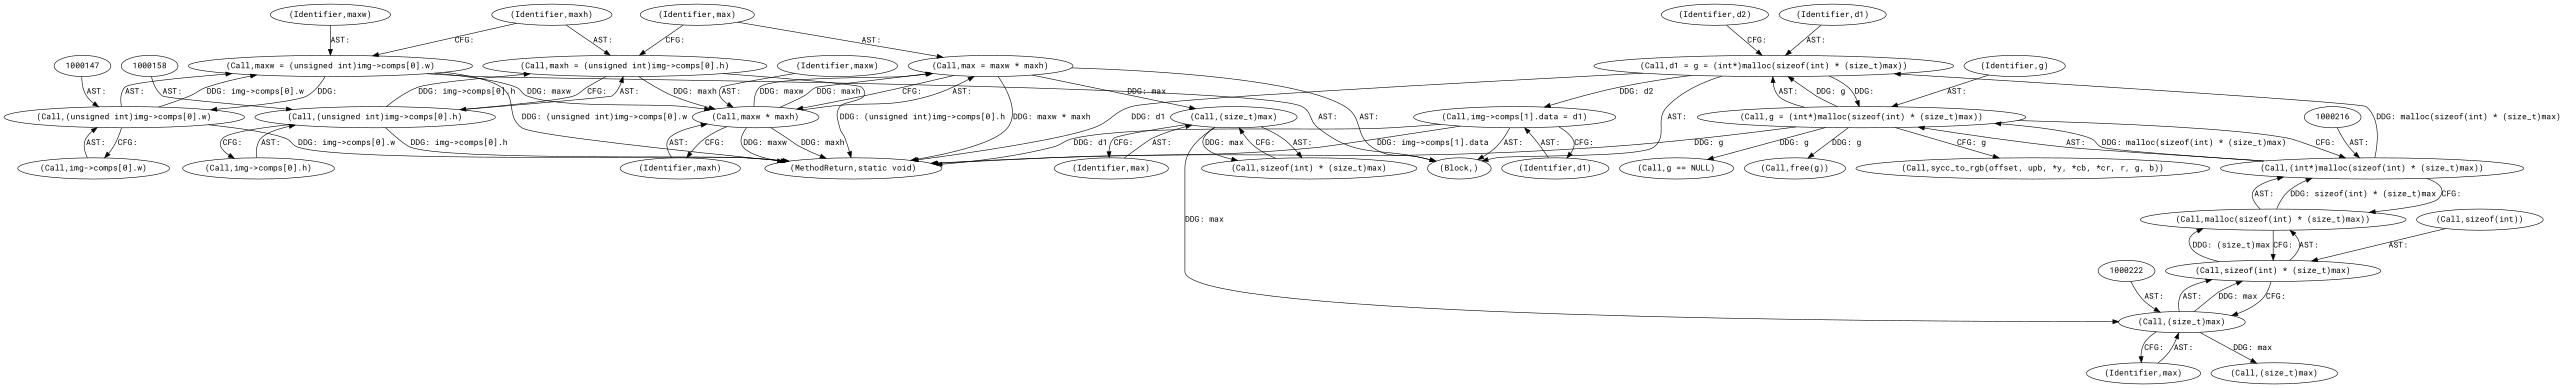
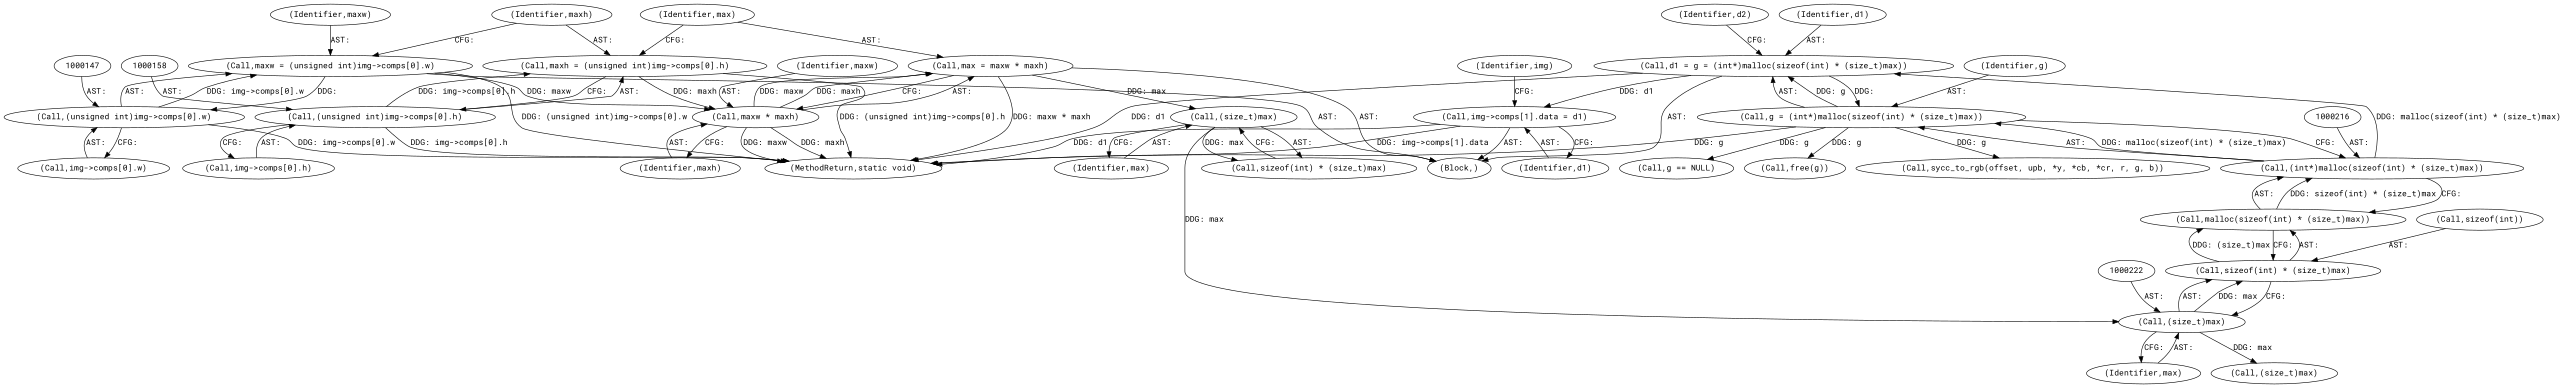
  digraph {
    fontname="Roboto Mono"
    node [fontname="Roboto Mono"]
    edge [fontname="Roboto Mono"]
    n1 [label="(Call,img->comps[1].data = d1)"]
    n2 [label="(MethodReturn,static void)"]
    n3 [label="(Identifier,d1)"]
    n4 [label="(Block,)"]
    n5 [label="(Call,d1 = g = (int*)malloc(sizeof(int) * (size_t)max))"]
    n6 [label="(Call,g = (int*)malloc(sizeof(int) * (size_t)max))"]
    n7 [label="(Call,(int*)malloc(sizeof(int) * (size_t)max))"]
    n8 [label="(Call,free(g))"]
    n9 [label="(Call,sycc_to_rgb(offset, upb, *y, *cb, *cr, r, g, b))"]
    n10 [label="(Call,g == NULL)"]
    n11 [label="(Call,malloc(sizeof(int) * (size_t)max))"]
    n12 [label="(Call,sizeof(int) * (size_t)max)"]
    n13 [label="(Call,(size_t)max)"]
    n14 [label="(Identifier,max)"]
    n15 [label="(Call,(size_t)max)"]
    n16 [label="(Call,(size_t)max)"]
    n17 [label="(Call,sizeof(int) * (size_t)max)"]
    n18 [label="(Identifier,max)"]
    n19 [label="(Call,max = maxw * maxh)"]
    n20 [label="(Call,maxw * maxh)"]
    n21 [label="(Identifier,maxh)"]
    n22 [label="(Call,maxw = (unsigned int)img->comps[0].w)"]
    n23 [label="(Call,(unsigned int)img->comps[0].w)"]
    n24 [label="(Call,img->comps[0].w)"]
    n25 [label="(Call,maxh = (unsigned int)img->comps[0].h)"]
    n26 [label="(Call,(unsigned int)img->comps[0].h)"]
    n27 [label="(Call,img->comps[0].h)"]
+   n28 [label="(Identifier,img)"]
    n29 [label="(Identifier,d2)"]
    n30 [label="(Identifier,maxw)"]
    n31 [label="(Identifier,maxw)"]
    n32 [label="(Call,sizeof(int))"]
    n33 [label="(Identifier,maxh)"]
    n34 [label="(Identifier,g)"]
    n35 [label="(Identifier,d1)"]
    n36 [label="(Identifier,max)"]
    1000216
    1000222
    1000147
    1000158
    n1 -> n2 [label="DDG: img->comps[1].data"]
    n1 -> n2 [label="DDG: d1"]
    n1 -> n3 [label="CFG: "]
    n1 -> n4 [label="AST: "]
    n3 -> n1 [label="AST: "]
-   n5 -> n1 [label="DDG: d2"]
+   n5 -> n1 [label="DDG: d1"]
    n5 -> n2 [label="DDG: d1"]
    n5 -> n4 [label="AST: "]
    n5 -> n6 [label="DDG: "]
    n6 -> n2 [label="DDG: g"]
    n6 -> n5 [label="AST: "]
    n6 -> n5 [label="DDG: g"]
    n6 -> n7 [label="CFG: "]
    n6 -> n8 [label="DDG: g"]
-   n6 -> n9 [label="CFG: g"]
+   n6 -> n9 [label="DDG: g"]
    n6 -> n10 [label="DDG: g"]
    n7 -> n5 [label="DDG: malloc(sizeof(int) * (size_t)max)"]
    n7 -> n6 [label="AST: "]
    n7 -> n6 [label="DDG: malloc(sizeof(int) * (size_t)max)"]
    n7 -> n11 [label="CFG: "]
    n11 -> n7 [label="AST: "]
    n11 -> n7 [label="DDG: sizeof(int) * (size_t)max"]
    n11 -> n12 [label="CFG: "]
    n12 -> n11 [label="AST: "]
    n12 -> n11 [label="DDG: (size_t)max"]
    n12 -> n13 [label="CFG: "]
    n13 -> n12 [label="AST: "]
    n13 -> n12 [label="DDG: max"]
    n13 -> n14 [label="CFG: "]
    n13 -> n15 [label="DDG: max"]
    n14 -> n13 [label="AST: "]
    n16 -> n13 [label="DDG: max"]
    n16 -> n17 [label="AST: "]
    n16 -> n17 [label="DDG: max"]
    n16 -> n18 [label="CFG: "]
    n17 -> n16 [label="CFG: "]
    n18 -> n16 [label="AST: "]
    n19 -> n2 [label="DDG: maxw * maxh"]
    n19 -> n4 [label="AST: "]
    n19 -> n16 [label="DDG: max"]
    n19 -> n20 [label="CFG: "]
    n20 -> n2 [label="DDG: maxw"]
    n20 -> n2 [label="DDG: maxh"]
    n20 -> n19 [label="AST: "]
    n20 -> n19 [label="DDG: maxw"]
    n20 -> n19 [label="DDG: maxh"]
    n20 -> n21 [label="CFG: "]
    n21 -> n20 [label="AST: "]
    n22 -> n2 [label="DDG: (unsigned int)img->comps[0].w"]
    n22 -> n4 [label="AST: "]
    n22 -> n20 [label="DDG: maxw"]
    n22 -> n23 [label="DDG: "]
    n23 -> n2 [label="DDG: img->comps[0].w"]
    n23 -> n22 [label="AST: "]
    n23 -> n22 [label="DDG: img->comps[0].w"]
    n23 -> n24 [label="CFG: "]
    n24 -> n23 [label="AST: "]
    n25 -> n2 [label="DDG: (unsigned int)img->comps[0].h"]
    n25 -> n20 [label="DDG: maxh"]
    n25 -> n26 [label="CFG: "]
    n26 -> n2 [label="DDG: img->comps[0].h"]
    n26 -> n25 [label="AST: "]
    n26 -> n25 [label="DDG: img->comps[0].h"]
    n26 -> n27 [label="CFG: "]
    n27 -> n26 [label="AST: "]
+   n28 -> n1 [label="CFG: "]
    n29 -> n5 [label="CFG: "]
    n30 -> n22 [label="AST: "]
    n31 -> n20 [label="AST: "]
    n32 -> n12 [label="AST: "]
    n33 -> n22 [label="CFG: "]
    n33 -> n25 [label="AST: "]
    n34 -> n6 [label="AST: "]
    n35 -> n5 [label="AST: "]
    n36 -> n19 [label="AST: "]
    n36 -> n25 [label="CFG: "]
    1000216 -> n7 [label="AST: "]
    1000222 -> n13 [label="AST: "]
    1000147 -> n23 [label="AST: "]
    1000158 -> n26 [label="AST: "]
  }
